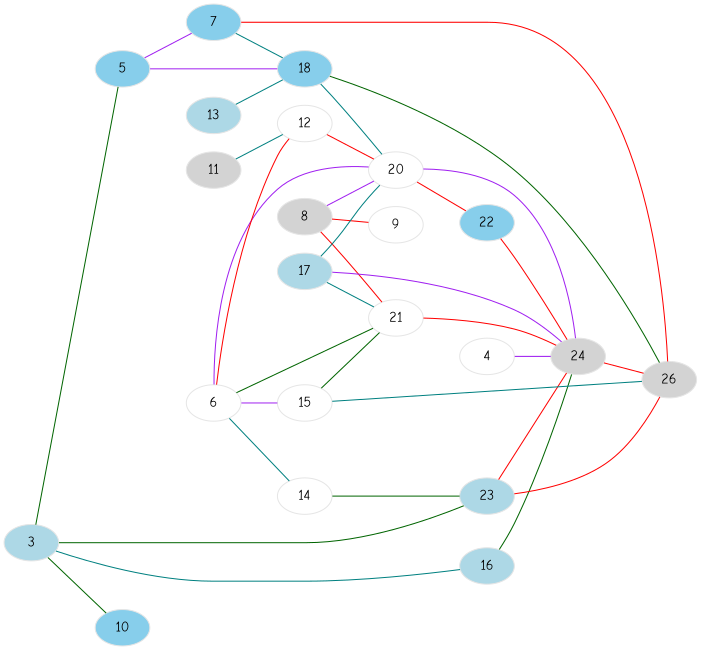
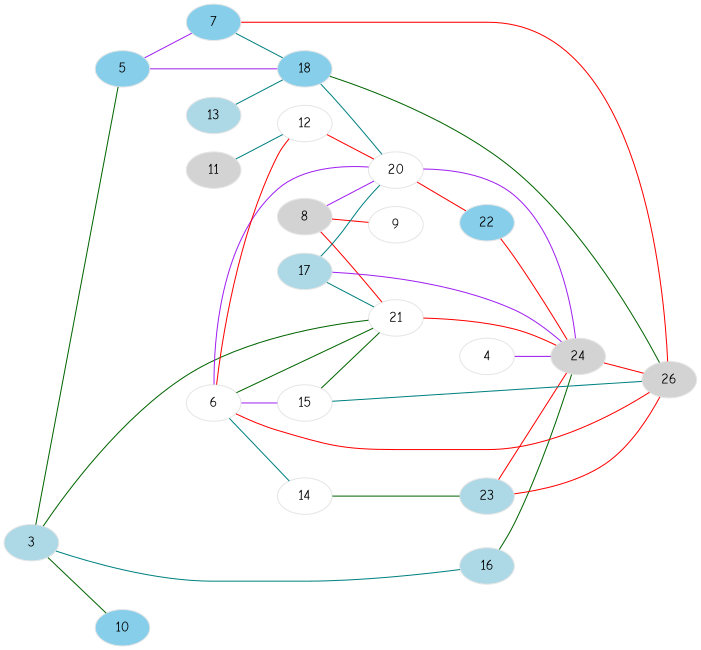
  graph {
    fontname="Comic Neue"
    rankdir=LR
    node [color=gray90 fillcolor=white fontname="Comic Neue" style=filled]
    edge [color=red fontname="Comic Neue" weight=1.0]
    3 [fillcolor=lightblue]
    5 [fillcolor=skyblue]
    10 [fillcolor=skyblue]
    16 [fillcolor=lightblue]
    23 [fillcolor=lightblue]
    7 [fillcolor=skyblue]
    18 [fillcolor=skyblue]
    24 [fillcolor=lightgrey]
    26 [fillcolor=lightgrey]
    4
    20
    6
    12
    14
    15
    21
    22 [fillcolor=skyblue]
    8 [fillcolor=lightgrey]
    9
    11 [fillcolor=lightgrey]
    13 [fillcolor=lightblue]
    17 [fillcolor=lightblue]
    3 -- 5 [color=darkgreen]
    3 -- 10 [color=darkgreen]
    3 -- 16 [color=teal]
-   3 -- 23 [color=darkgreen]
+   3 -- 21 [color=darkgreen]
    5 -- 7 [color=purple]
    5 -- 18 [color=purple]
    16 -- 24 [color=darkgreen]
    23 -- 24
    23 -- 26
    7 -- 18 [color=teal]
    7 -- 26
    18 -- 26 [color=darkgreen]
    18 -- 20 [color=teal]
    24 -- 26 [weight=2.0]
    4 -- 24 [color=purple]
    20 -- 24 [color=purple]
    20 -- 22
+   6 -- 26
    6 -- 20 [color=purple]
    6 -- 12
    6 -- 14 [color=teal weight=2.0]
    6 -- 15 [color=purple]
    6 -- 21 [color=darkgreen]
    12 -- 20
    14 -- 23 [color=darkgreen]
    15 -- 26 [color=teal weight=2.0]
    15 -- 21 [color=darkgreen]
    21 -- 24
    22 -- 24
    8 -- 20 [color=purple]
    8 -- 21
    8 -- 9
    11 -- 12 [color=teal]
    13 -- 18 [color=teal]
    17 -- 24 [color=purple]
    17 -- 20 [color=teal]
    17 -- 21 [color=teal]
  }
